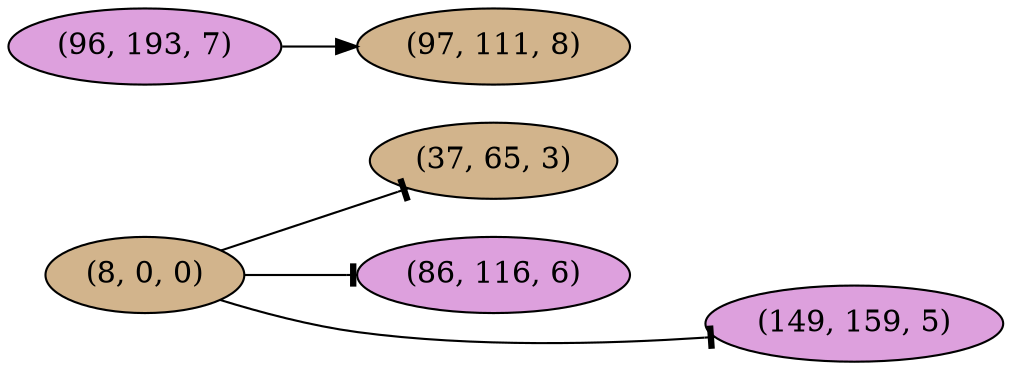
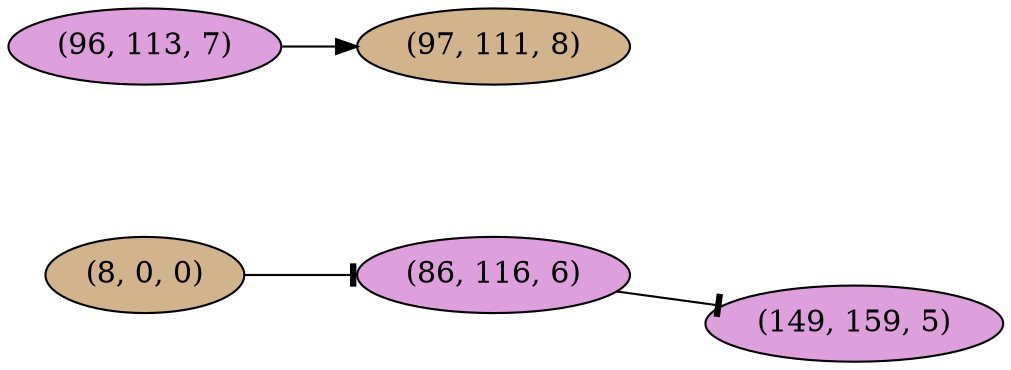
  digraph {
    rankdir=LR
    node [fillcolor=tan style=filled]
    edge [arrowhead=tee]
    n1 [label="(8, 0, 0)"]
-   "(37, 65, 3)"
    "(86, 116, 6)" [fillcolor=plum]
    "(149, 159, 5)" [fillcolor=plum]
-   "(96, 113, 7)" [fillcolor=plum label="(96, 193, 7)"]
+   "(96, 113, 7)" [fillcolor=plum]
    "(97, 111, 8)"
-   n1 -> "(37, 65, 3)"
    n1 -> "(86, 116, 6)"
-   n1 -> "(149, 159, 5)"
+   "(86, 116, 6)" -> "(149, 159, 5)"
    "(96, 113, 7)" -> "(97, 111, 8)" [arrowhead=normal]
  }
